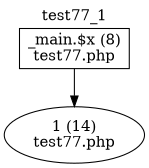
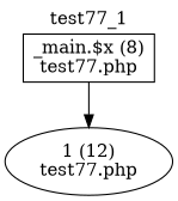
  digraph {
    label=test77_1
    labelloc=t
    n1 [label="_main.$x (8)\ntest77.php" shape=box]
-   n2 [label="1 (14)\ntest77.php" shape=ellipse]
+   n2 [label="1 (12)\ntest77.php" shape=ellipse]
    n1 -> n2
  }
